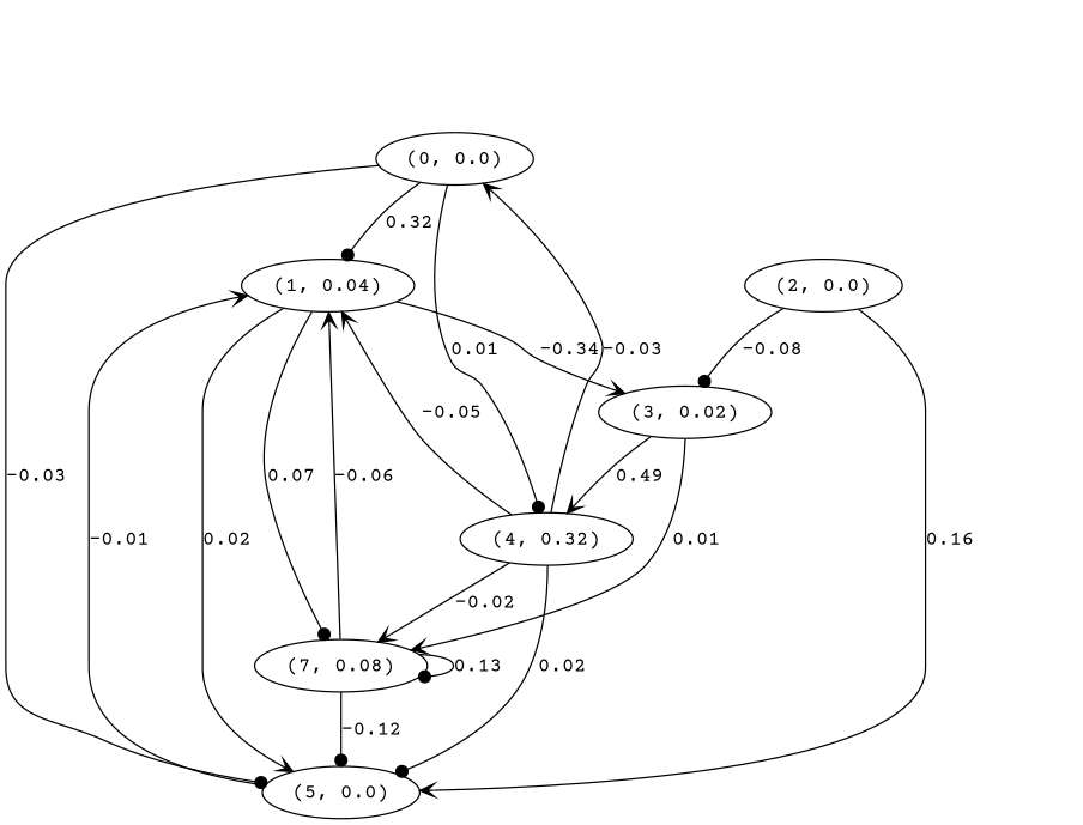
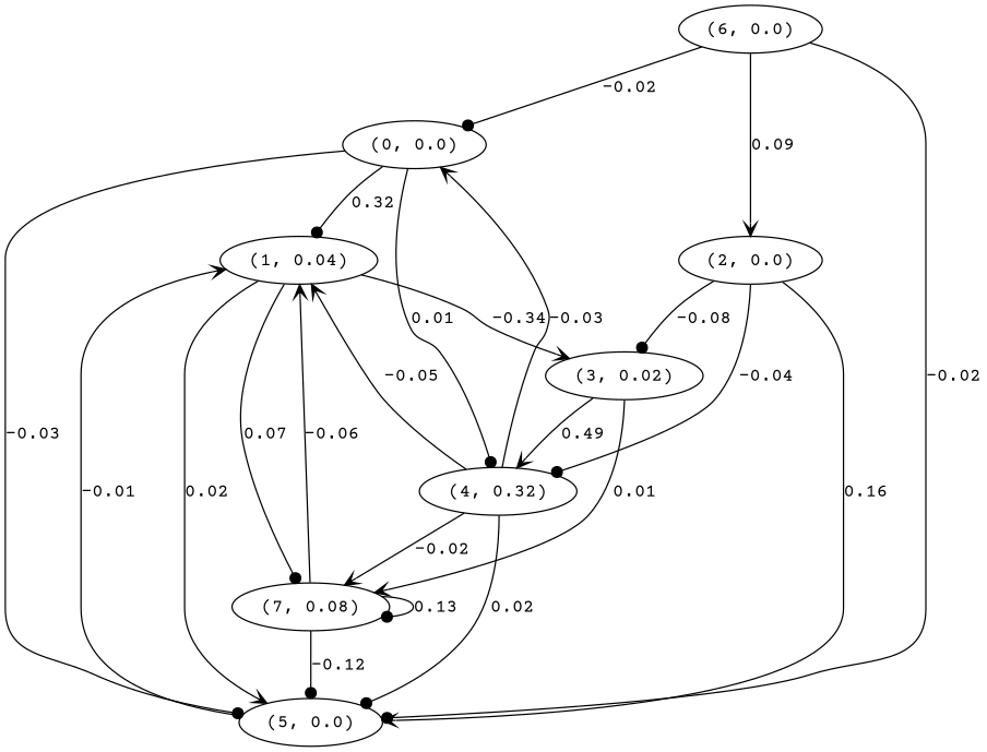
  digraph {
    fontname="Courier Prime"
    node [fontname="Courier Prime"]
    edge [arrowhead=dot fontname="Courier Prime"]
    n1 [label="(0, 0.0)"]
    n2 [label="(1, 0.04)"]
    n3 [label="(4, 0.32)"]
    n4 [label="(5, 0.0)"]
    n5 [label="(3, 0.02)"]
    n6 [label="(7, 0.08)"]
    n7 [label="(2, 0.0)"]
+   n8 [label="(6, 0.0)"]
    n1 -> n2 [label=0.32]
    n1 -> n3 [label=0.01]
    n1 -> n4 [label=-0.03]
    n2 -> n4 [arrowhead=vee label=0.02]
    n2 -> n5 [arrowhead=vee label=-0.34]
    n2 -> n6 [label=0.07]
    n3 -> n1 [arrowhead=vee label=-0.03]
    n3 -> n2 [arrowhead=vee label=-0.05]
    n3 -> n4 [label=0.02]
    n3 -> n6 [arrowhead=vee label=-0.02]
    n4 -> n2 [arrowhead=vee label=-0.01]
    n5 -> n3 [arrowhead=vee label=0.49]
    n5 -> n6 [arrowhead=vee label=0.01]
    n6 -> n2 [arrowhead=vee label=-0.06]
    n6 -> n4 [label=-0.12]
    n6 -> n6 [label=0.13]
+   n7 -> n3 [label=-0.04]
    n7 -> n4 [arrowhead=vee label=0.16]
    n7 -> n5 [label=-0.08]
+   n8 -> n1 [label=-0.02]
+   n8 -> n4 [label=-0.02]
+   n8 -> n7 [arrowhead=vee label=0.09]
  }
